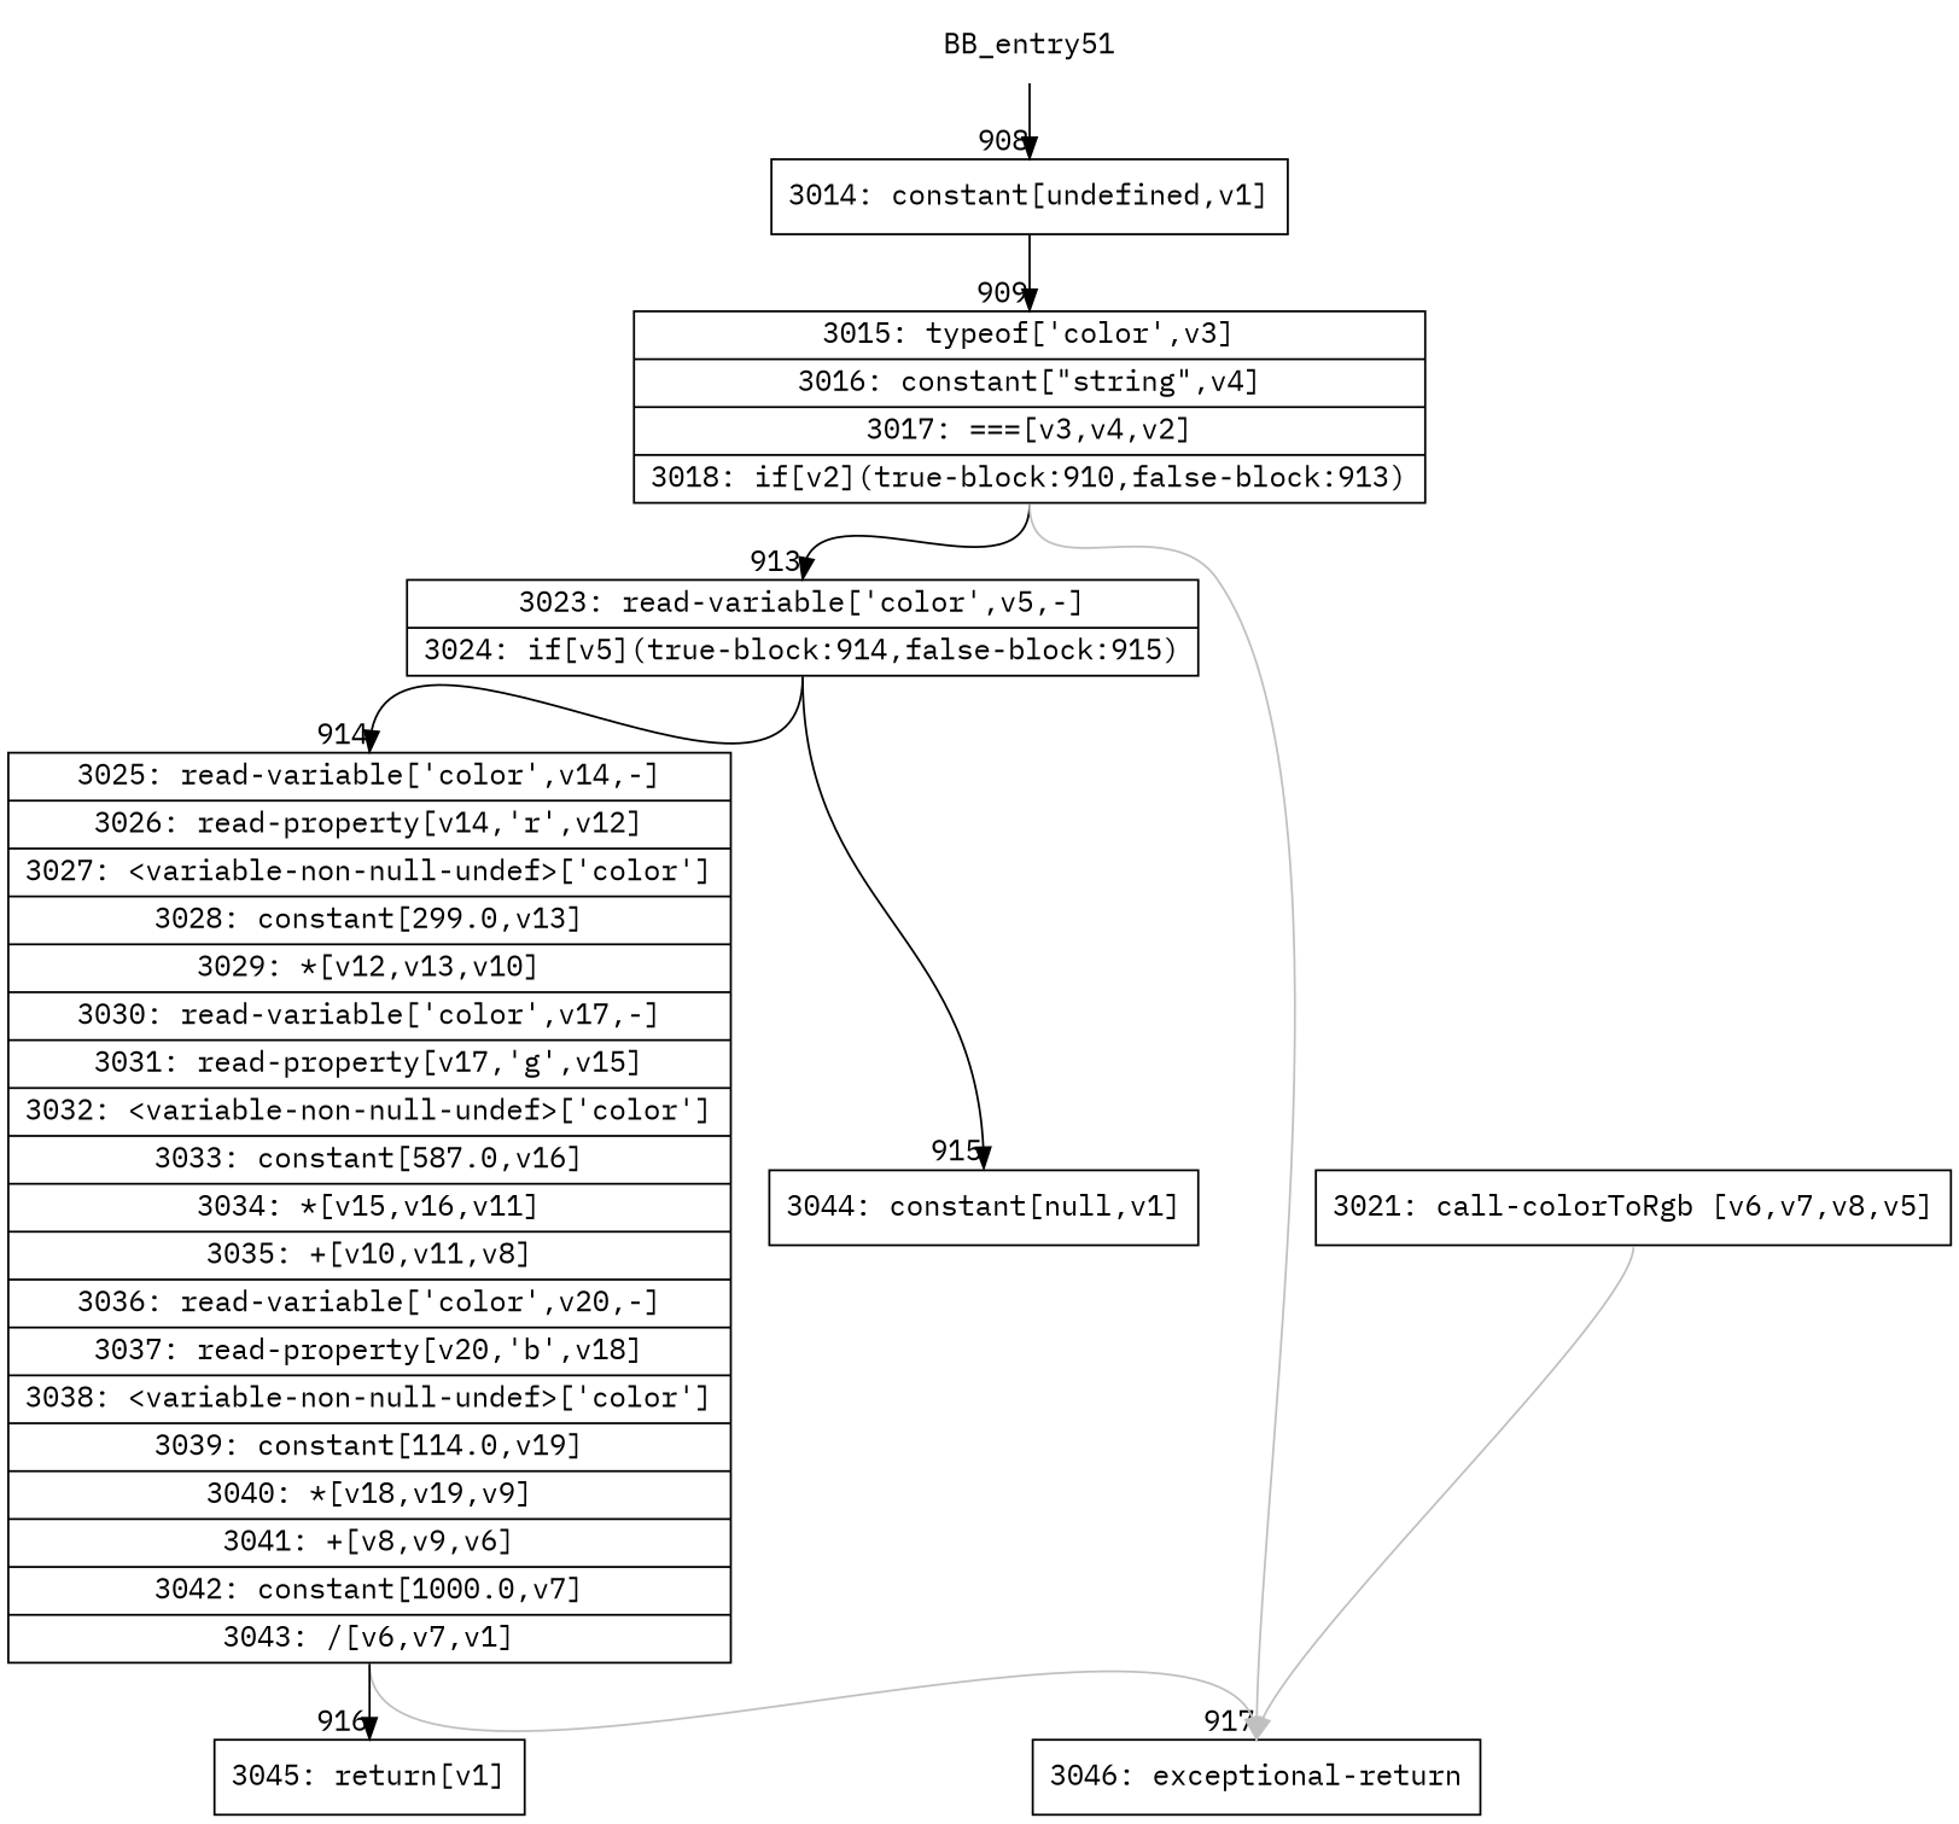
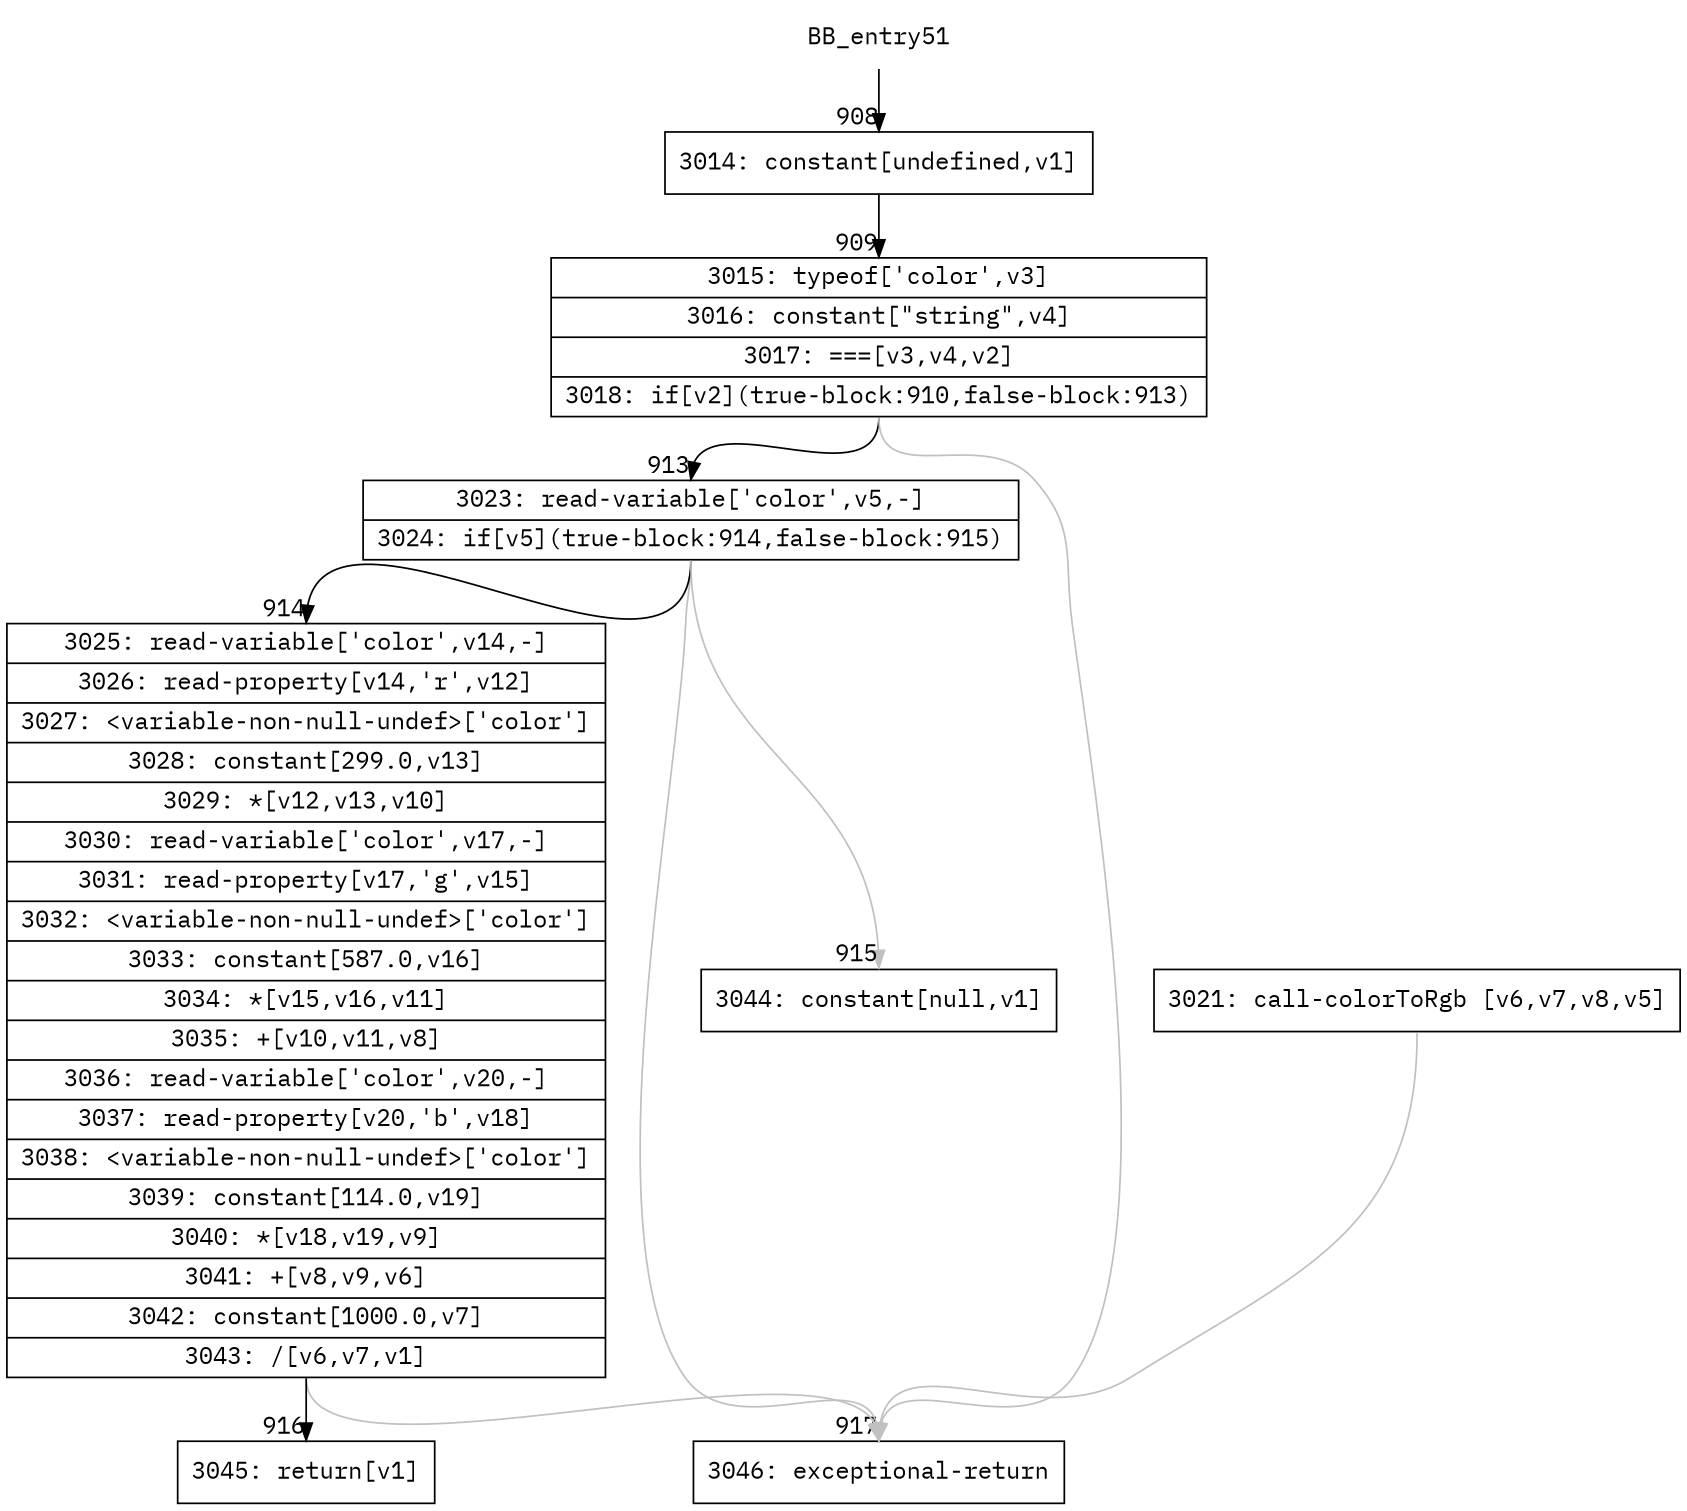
  digraph {
    fontname="IBM Plex Mono"
    rankdir=TD
    node [fontname="IBM Plex Mono" shape=record]
    edge [fontname="IBM Plex Mono" headport=n tailport=s]
    n1 [label=BB_entry51 shape=none]
    n2 [label="{3014: constant[undefined,v1]}"]
    n3 [label="{3015: typeof['color',v3]|3016: constant[\"string\",v4]|3017: ===[v3,v4,v2]|3018: if[v2](true-block:910,false-block:913)}"]
    n4 [label="{3023: read-variable['color',v5,-]|3024: if[v5](true-block:914,false-block:915)}"]
    n5 [label="{3046: exceptional-return}"]
    n6 [label="{3025: read-variable['color',v14,-]|3026: read-property[v14,'r',v12]|3027: \<variable-non-null-undef\>['color']|3028: constant[299.0,v13]|3029: *[v12,v13,v10]|3030: read-variable['color',v17,-]|3031: read-property[v17,'g',v15]|3032: \<variable-non-null-undef\>['color']|3033: constant[587.0,v16]|3034: *[v15,v16,v11]|3035: +[v10,v11,v8]|3036: read-variable['color',v20,-]|3037: read-property[v20,'b',v18]|3038: \<variable-non-null-undef\>['color']|3039: constant[114.0,v19]|3040: *[v18,v19,v9]|3041: +[v8,v9,v6]|3042: constant[1000.0,v7]|3043: /[v6,v7,v1]}"]
    n7 [label="{3044: constant[null,v1]}"]
    n8 [label="{3021: call-colorToRgb [v6,v7,v8,v5]}"]
    n9 [label="{3045: return[v1]}"]
    n1 -> n2 [headlabel="    908"]
    n2 -> n3 [headlabel="      909"]
    n3 -> n4 [headlabel="      913"]
    n3 -> n5 [color=gray headlabel="      917"]
+   n4 -> n5 [color=gray]
    n4 -> n6 [headlabel="      914"]
-   n4 -> n7 [headlabel="      915"]
+   n4 -> n7 [headlabel="      915" color=gray]
    n6 -> n5 [color=gray]
    n6 -> n9 [headlabel="      916"]
    n8 -> n5 [color=gray]
  }
